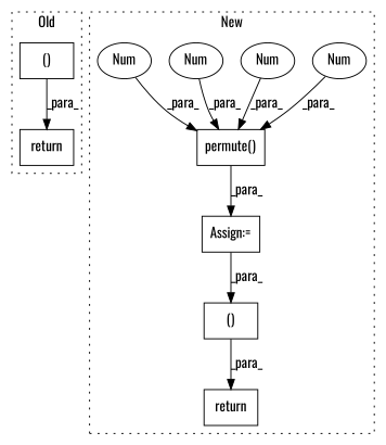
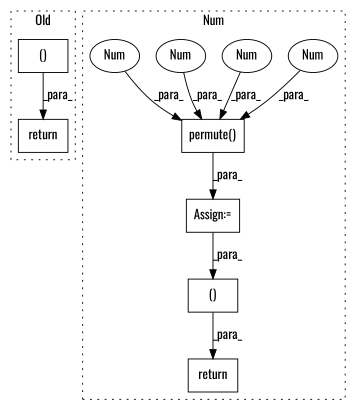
  digraph {
    fontname=Oswald
    node [a=76 l=1 shape=box fontname=Oswald]
    edge [fontname=Oswald]
    n1 [a=54 l=7 label="()" s=1177]
    n2 [a=93 l=7 label=return s=1164]
    n3 [a=75 l="50,1" label="permute()" s="1239,1299"]
    n4 [label=Num s=1298 shape=ellipse]
    n5 [label=Num s=1289 shape=ellipse]
    n6 [label=Num s=1295 shape=ellipse]
    n7 [a=68 l=3 label="Assign:=" s=1236]
    n8 [label=Num s=1292 shape=ellipse]
    n9 [a=93 l=7 label=return s=1310]
    n10 [a=54 l=22 label="()" s=1323]
    subgraph cluster_1 {
      label=Old
      style=dotted
      n1
      n2
    }
    subgraph cluster_2 {
-     label=New
+     label=Num
      style=dotted
      n3
      n4
      n5
      n6
      n7
      n8
      n9
      n10
    }
    n1 -> n2 [label=_para_]
    n3 -> n7 [label=_para_]
    n4 -> n3 [label=_para_]
    n5 -> n3 [label=_para_]
    n6 -> n3 [label=_para_]
    n7 -> n10 [label=_para_]
    n8 -> n3 [label=_para_]
    n10 -> n9 [label=_para_]
  }
